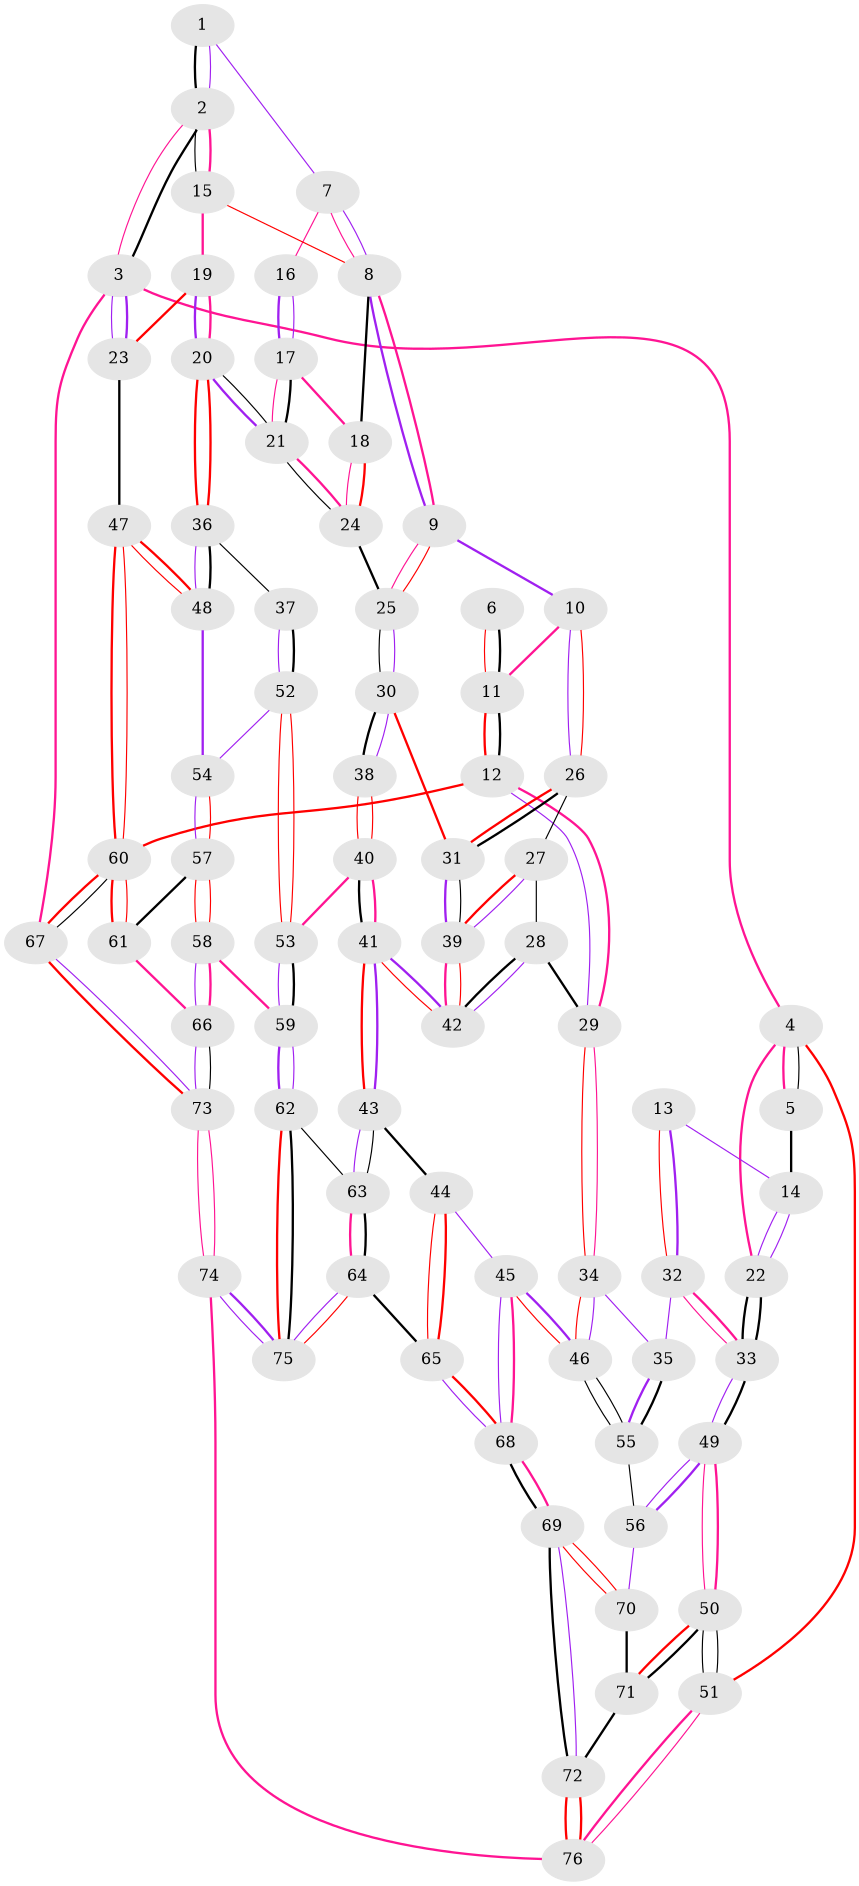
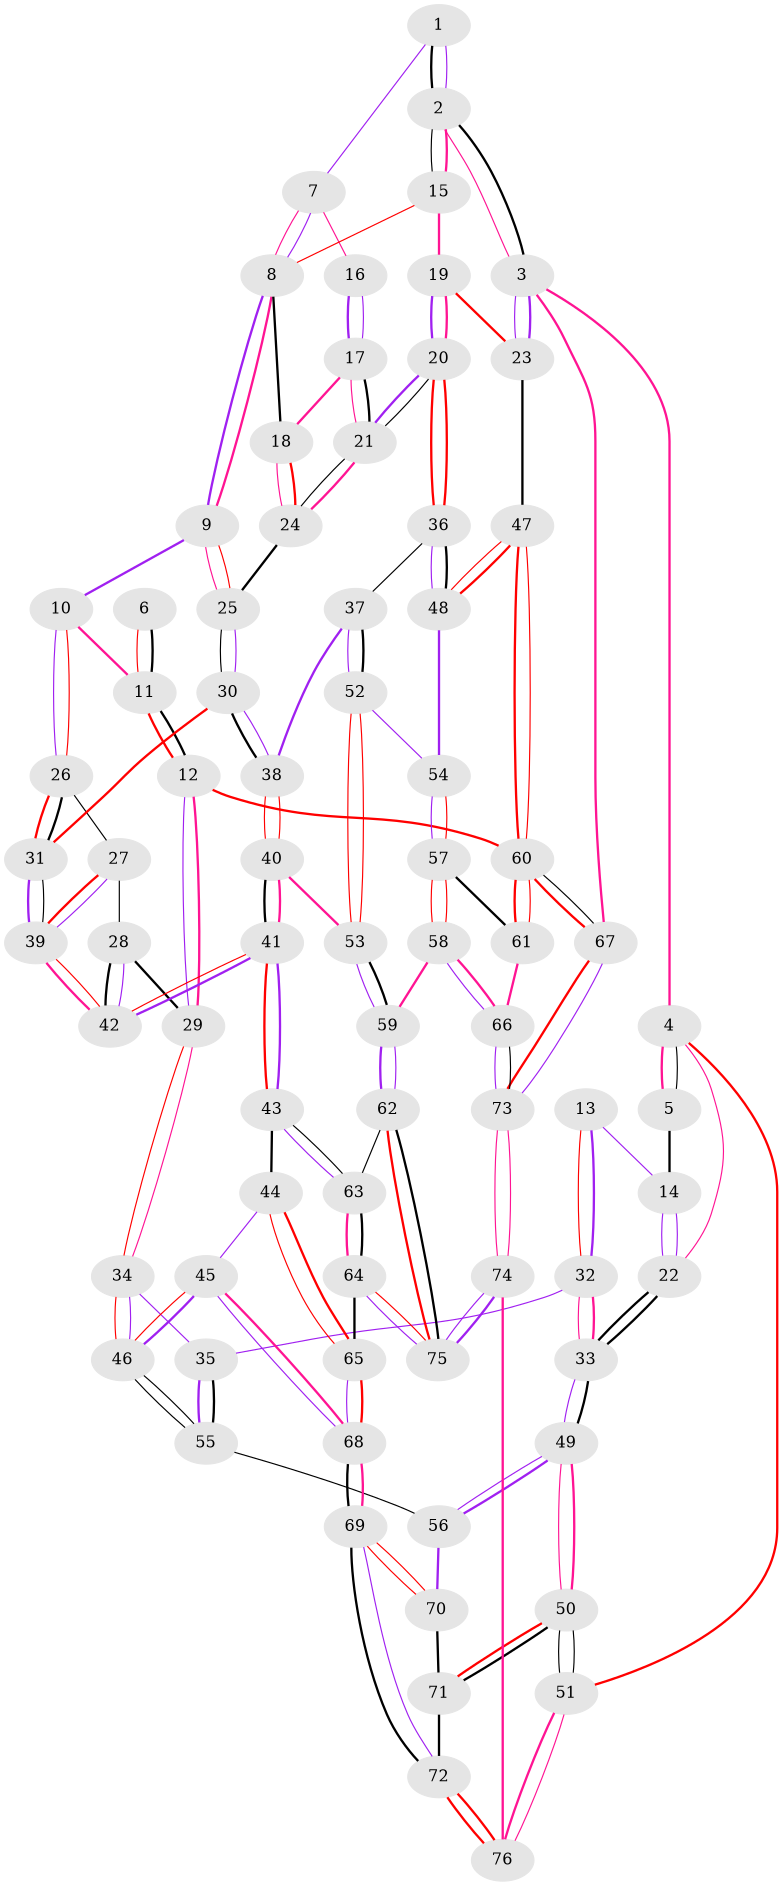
  graph {
    node [color=gray90 style=filled]
    edge [color=purple style=bold]
    1
    2
    7
    3
    15
    8
    16
    4
    23
    67
    19
    5
    22
    51
    47
    73
    14
    33
    76
    6
    11
    12
    9
    18
    17
    10
    25
    24
    26
    30
    27
    31
    29
    60
    13
    32
    34
    35
    20
    21
    36
    37
    48
    49
    38
    28
    39
    42
    46
    40
    55
    50
    56
    52
    54
    53
    41
    43
    59
    44
    63
    45
    65
    64
    68
    69
    61
    57
    71
    70
    72
    62
    58
    66
    75
    74
    1 -- 2 [color=black]
    1 -- 2 [style=solid]
    1 -- 7 [style=solid]
    2 -- 3 [color=deeppink style=solid]
    2 -- 3 [color=black]
    2 -- 15 [color=black style=solid]
    2 -- 15 [color=deeppink]
    7 -- 8 [color=deeppink style=solid]
    7 -- 8 [style=solid]
    7 -- 16 [color=deeppink style=solid]
    3 -- 4 [color=deeppink]
    3 -- 23 [style=solid]
    3 -- 23
    3 -- 67 [color=deeppink]
    15 -- 8 [color=red style=solid]
    15 -- 19 [color=deeppink]
    8 -- 9
    8 -- 9 [color=deeppink]
    8 -- 18 [color=black]
    16 -- 17
    16 -- 17 [style=solid]
    4 -- 5 [color=deeppink]
    4 -- 5 [color=black style=solid]
-   4 -- 22 [color=deeppink]
+   4 -- 22 [color=deeppink style=solid]
    4 -- 51 [color=red]
    23 -- 47 [color=black]
    67 -- 73 [color=red]
    67 -- 73 [style=solid]
    19 -- 23 [color=red]
    19 -- 20
    19 -- 20 [color=deeppink]
    5 -- 14 [color=black]
    22 -- 33 [color=black]
    22 -- 33 [color=black]
    51 -- 76 [color=deeppink]
    51 -- 76 [color=deeppink style=solid]
    47 -- 60 [color=red]
    47 -- 60 [color=red style=solid]
    47 -- 48 [color=red style=solid]
    47 -- 48 [color=red]
    73 -- 74 [color=deeppink style=solid]
    73 -- 74 [color=deeppink style=solid]
    14 -- 22 [style=solid]
    14 -- 22 [style=solid]
    33 -- 49 [style=solid]
    33 -- 49 [color=black]
    6 -- 11 [color=red style=solid]
    6 -- 11 [color=black]
    11 -- 12 [color=red]
    11 -- 12 [color=black]
    12 -- 29 [style=solid]
    12 -- 29 [color=deeppink]
    12 -- 60 [color=red]
    9 -- 10
    9 -- 25 [color=deeppink style=solid]
    9 -- 25 [color=red style=solid]
    18 -- 24 [color=deeppink style=solid]
    18 -- 24 [color=red]
    17 -- 18 [color=deeppink]
    17 -- 21 [color=deeppink style=solid]
    17 -- 21 [color=black]
    10 -- 11 [color=deeppink]
    10 -- 26 [style=solid]
    10 -- 26 [color=red style=solid]
    25 -- 30 [color=black style=solid]
    25 -- 30 [style=solid]
    24 -- 25 [color=black]
    26 -- 27 [color=black style=solid]
    26 -- 31 [color=red]
    26 -- 31 [color=black]
    30 -- 31 [color=red]
    30 -- 38 [color=black]
    30 -- 38 [style=solid]
    27 -- 28 [color=black style=solid]
    27 -- 39 [color=red]
    27 -- 39 [style=solid]
    31 -- 39
    31 -- 39 [color=black style=solid]
    29 -- 34 [color=red style=solid]
    29 -- 34 [color=deeppink style=solid]
    60 -- 67 [color=red]
    60 -- 67 [color=black style=solid]
    60 -- 61 [color=red]
    60 -- 61 [color=red style=solid]
    13 -- 14 [style=solid]
    13 -- 32 [color=red style=solid]
    13 -- 32
    32 -- 33 [color=deeppink style=solid]
    32 -- 33 [color=deeppink]
    32 -- 35 [style=solid]
    34 -- 35 [style=solid]
    34 -- 46 [color=red style=solid]
    34 -- 46 [style=solid]
    35 -- 55
    35 -- 55 [color=black]
    20 -- 21
    20 -- 21 [color=black style=solid]
    20 -- 36 [color=red]
    20 -- 36 [color=red]
    21 -- 24 [color=black style=solid]
    21 -- 24 [color=deeppink]
    36 -- 37 [color=black style=solid]
    36 -- 48 [style=solid]
    36 -- 48 [color=black]
+   37 -- 38
    37 -- 52 [style=solid]
    37 -- 52 [color=black]
    48 -- 54
    49 -- 50 [color=deeppink style=solid]
    49 -- 50 [color=deeppink]
    49 -- 56 [style=solid]
    49 -- 56
    38 -- 40 [color=red style=solid]
    38 -- 40 [color=red style=solid]
    28 -- 29 [color=black]
    28 -- 42 [color=black]
    28 -- 42 [style=solid]
    39 -- 42 [color=deeppink]
    39 -- 42 [color=red style=solid]
    46 -- 55 [color=black style=solid]
    46 -- 55 [color=black style=solid]
    40 -- 53 [color=deeppink]
    40 -- 41 [color=black]
    40 -- 41 [color=deeppink]
    55 -- 56 [color=black style=solid]
    50 -- 51 [color=black style=solid]
    50 -- 51 [color=black style=solid]
    50 -- 71 [color=red]
    50 -- 71 [color=black]
-   56 -- 70 [style=solid]
+   56 -- 70
    52 -- 54 [style=solid]
    52 -- 53 [color=red style=solid]
    52 -- 53 [color=red style=solid]
    54 -- 57 [style=solid]
    54 -- 57 [color=red style=solid]
    53 -- 59 [style=solid]
    53 -- 59 [color=black]
    41 -- 42 [color=red style=solid]
    41 -- 42
    41 -- 43 [color=red]
    41 -- 43
    43 -- 44 [color=black]
    43 -- 63 [style=solid]
    43 -- 63 [color=black style=solid]
    59 -- 62
    59 -- 62 [style=solid]
    44 -- 45 [style=solid]
    44 -- 65 [color=red style=solid]
    44 -- 65 [color=red]
    63 -- 64 [color=deeppink]
    63 -- 64 [color=black]
    45 -- 46 [color=red style=solid]
    45 -- 46
    45 -- 68 [style=solid]
    45 -- 68 [color=deeppink]
    65 -- 68 [style=solid]
    65 -- 68 [color=red]
    64 -- 65 [color=black]
    64 -- 75 [style=solid]
    64 -- 75 [color=red style=solid]
    68 -- 69 [color=black]
    68 -- 69 [color=deeppink]
    69 -- 70 [color=red style=solid]
    69 -- 70 [color=red style=solid]
    69 -- 72 [color=black]
    69 -- 72 [style=solid]
    61 -- 66 [color=deeppink]
    57 -- 61 [color=black]
    57 -- 58 [color=red style=solid]
    57 -- 58 [color=red style=solid]
    71 -- 72 [color=black]
    70 -- 71 [color=black]
    72 -- 76 [color=red]
    72 -- 76 [color=red]
    62 -- 63 [color=black style=solid]
    62 -- 75 [color=red]
    62 -- 75 [color=black]
    58 -- 59 [color=deeppink]
    58 -- 66 [style=solid]
    58 -- 66 [color=deeppink]
    66 -- 73 [style=solid]
    66 -- 73 [color=black style=solid]
    74 -- 76 [color=deeppink]
    74 -- 75 [style=solid]
    74 -- 75
  }
